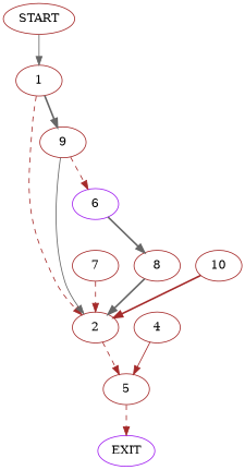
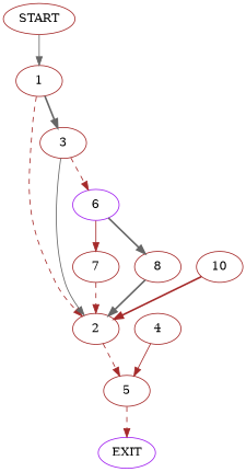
  digraph {
    node [color=brown]
    edge [color=brown style=dashed]
    n1 [label=START]
    1
    2
-   3 [label=9]
+   3
    5
    6 [color=purple]
    4
    n8 [color=purple label=EXIT]
    7
    8
    10
    n1 -> 1 [color=gray40 style=solid]
    1 -> 2
    1 -> 3 [color=gray40 style=bold]
    2 -> 5
    3 -> 2 [color=gray40 style=solid]
    3 -> 6
    5 -> n8
+   6 -> 7 [style=solid]
    6 -> 8 [color=gray40 style=bold]
    4 -> 5 [style=solid]
    7 -> 2
    8 -> 2 [color=gray40 style=bold]
    10 -> 2 [style=bold]
  }
